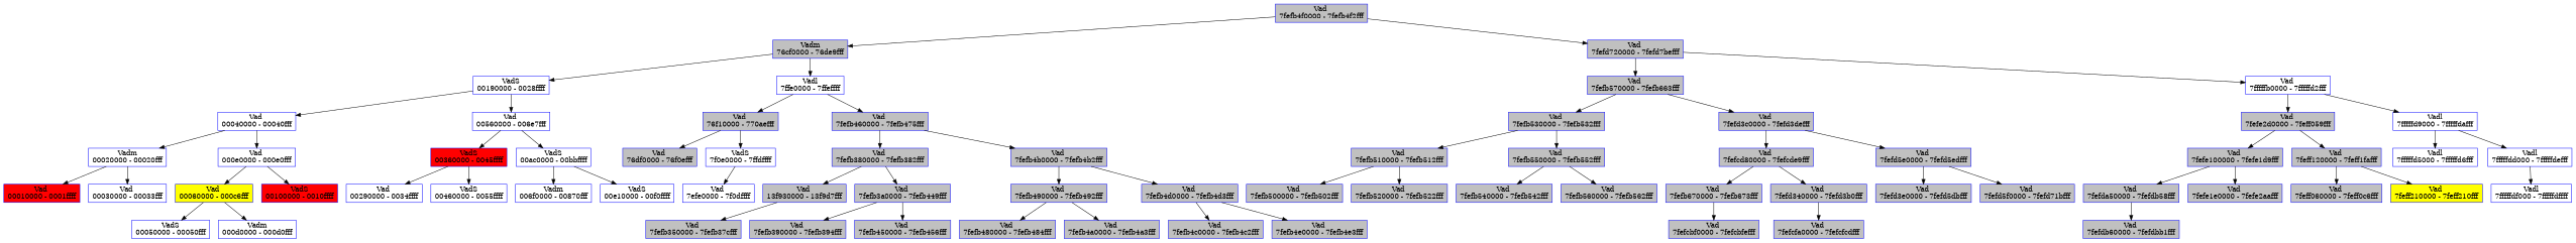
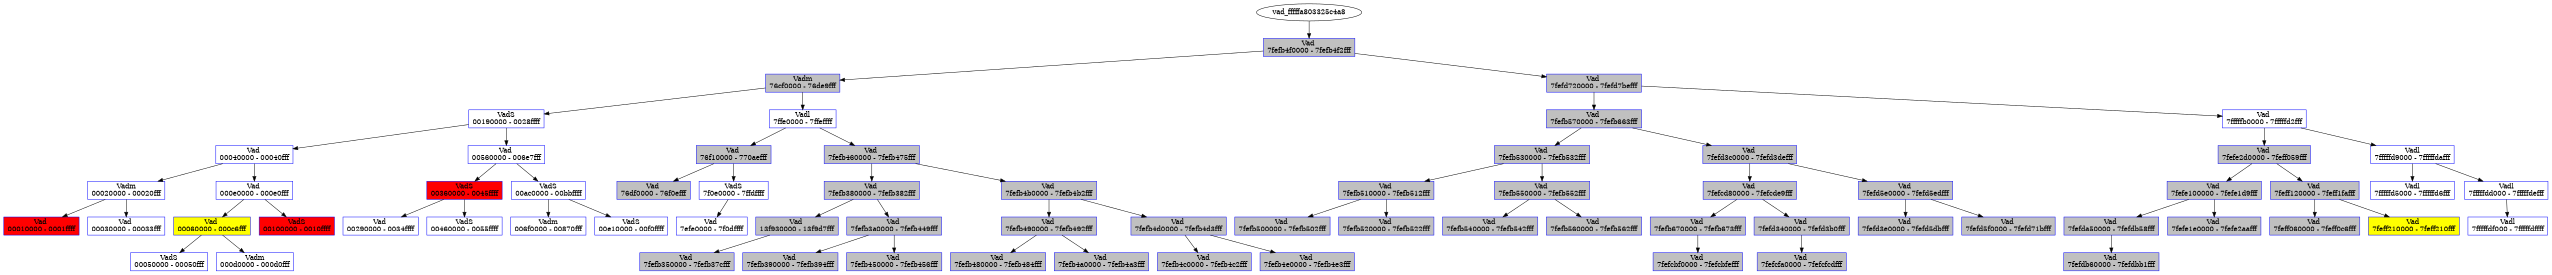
  digraph {
    rankdir=TB
    node [color=blue fillcolor=gray shape=record style=filled]
    n1 [label="{ Vad \n7fefb4f0000 - 7fefb4f2fff }"]
+   vad_fffffa803325c4a8 [color="" fillcolor="" shape="" style=""]
    n3 [label="{ Vadm\n76cf0000 - 76de9fff }"]
    n4 [label="{ Vad \n7fefd720000 - 7fefd7befff }"]
    n5 [fillcolor=white label="{ VadS\n00190000 - 0028ffff }"]
    n6 [fillcolor=white label="{ Vadl\n7ffe0000 - 7ffeffff }"]
    n7 [fillcolor=white label="{ Vad \n00040000 - 00040fff }"]
    n8 [fillcolor=white label="{ Vad \n00560000 - 006e7fff }"]
    n9 [fillcolor=white label="{ Vadm\n00020000 - 00020fff }"]
    n10 [fillcolor=white label="{ Vad \n000e0000 - 000e0fff }"]
    n11 [fillcolor=red label="{ Vad \n00010000 - 0001ffff }"]
    n12 [fillcolor=white label="{ Vad \n00030000 - 00033fff }"]
    n13 [fillcolor=yellow label="{ Vad \n00060000 - 000c6fff }"]
    n14 [fillcolor=red label="{ VadS\n00100000 - 0010ffff }"]
    n15 [fillcolor=white label="{ VadS\n00050000 - 00050fff }"]
    n16 [fillcolor=white label="{ Vadm\n000d0000 - 000d0fff }"]
    n17 [fillcolor=red label="{ VadS\n00360000 - 0045ffff }"]
    n18 [fillcolor=white label="{ VadS\n00ac0000 - 00bbffff }"]
    n19 [fillcolor=white label="{ Vad \n00290000 - 0034ffff }"]
    n20 [fillcolor=white label="{ VadS\n00460000 - 0055ffff }"]
    n21 [fillcolor=white label="{ Vadm\n006f0000 - 00870fff }"]
    n22 [fillcolor=white label="{ VadS\n00e10000 - 00f0ffff }"]
    n23 [label="{ Vad \n76f10000 - 770aefff }"]
    n24 [label="{ Vad \n7fefb460000 - 7fefb475fff }"]
    n25 [label="{ Vad \n76df0000 - 76f0efff }"]
    n26 [fillcolor=white label="{ VadS\n7f0e0000 - 7ffdffff }"]
    n27 [fillcolor=white label="{ Vad \n7efe0000 - 7f0dffff }"]
    n28 [label="{ Vad \n7fefb380000 - 7fefb382fff }"]
    n29 [label="{ Vad \n7fefb4b0000 - 7fefb4b2fff }"]
    n30 [label="{ Vad \n13f930000 - 13f9d7fff }"]
    n31 [label="{ Vad \n7fefb3a0000 - 7fefb449fff }"]
    n32 [label="{ Vad \n7fefb350000 - 7fefb37cfff }"]
    n33 [label="{ Vad \n7fefb390000 - 7fefb394fff }"]
    n34 [label="{ Vad \n7fefb450000 - 7fefb456fff }"]
    n35 [label="{ Vad \n7fefb490000 - 7fefb492fff }"]
    n36 [label="{ Vad \n7fefb4d0000 - 7fefb4d3fff }"]
    n37 [label="{ Vad \n7fefb480000 - 7fefb484fff }"]
    n38 [label="{ Vad \n7fefb4a0000 - 7fefb4a3fff }"]
    n39 [label="{ Vad \n7fefb4c0000 - 7fefb4c2fff }"]
    n40 [label="{ Vad \n7fefb4e0000 - 7fefb4e3fff }"]
    n41 [label="{ Vad \n7fefb570000 - 7fefb663fff }"]
    n42 [fillcolor=white label="{ Vad \n7fffffb0000 - 7fffffd2fff }"]
    n43 [label="{ Vad \n7fefb530000 - 7fefb532fff }"]
    n44 [label="{ Vad \n7fefd3c0000 - 7fefd3defff }"]
    n45 [label="{ Vad \n7fefb510000 - 7fefb512fff }"]
    n46 [label="{ Vad \n7fefb550000 - 7fefb552fff }"]
    n47 [label="{ Vad \n7fefb500000 - 7fefb502fff }"]
    n48 [label="{ Vad \n7fefb520000 - 7fefb522fff }"]
    n49 [label="{ Vad \n7fefb540000 - 7fefb542fff }"]
    n50 [label="{ Vad \n7fefb560000 - 7fefb562fff }"]
    n51 [label="{ Vad \n7fefcd80000 - 7fefcde9fff }"]
    n52 [label="{ Vad \n7fefd5e0000 - 7fefd5edfff }"]
    n53 [label="{ Vad \n7fefb670000 - 7fefb673fff }"]
    n54 [label="{ Vad \n7fefd340000 - 7fefd3b0fff }"]
    n55 [label="{ Vad \n7fefcbf0000 - 7fefcbfefff }"]
    n56 [label="{ Vad \n7fefcfa0000 - 7fefcfcdfff }"]
    n57 [label="{ Vad \n7fefd3e0000 - 7fefd5dbfff }"]
    n58 [label="{ Vad \n7fefd5f0000 - 7fefd71bfff }"]
    n59 [label="{ Vad \n7fefe2d0000 - 7feff059fff }"]
    n60 [fillcolor=white label="{ Vadl\n7fffffd9000 - 7fffffdafff }"]
    n61 [label="{ Vad \n7fefe100000 - 7fefe1d9fff }"]
    n62 [label="{ Vad \n7feff120000 - 7feff1fafff }"]
    n63 [label="{ Vad \n7fefda50000 - 7fefdb58fff }"]
    n64 [label="{ Vad \n7fefe1e0000 - 7fefe2aafff }"]
    n65 [label="{ Vad \n7fefdb60000 - 7fefdbb1fff }"]
    n66 [label="{ Vad \n7feff060000 - 7feff0c6fff }"]
    n67 [fillcolor=yellow label="{ Vad \n7feff210000 - 7feff210fff }"]
    n68 [fillcolor=white label="{ Vadl\n7fffffd5000 - 7fffffd6fff }"]
    n69 [fillcolor=white label="{ Vadl\n7fffffdd000 - 7fffffdefff }"]
    n70 [fillcolor=white label="{ Vadl\n7fffffdf000 - 7fffffdffff }"]
    n1 -> n3
    n1 -> n4
+   vad_fffffa803325c4a8 -> n1
    n3 -> n5
    n3 -> n6
    n4 -> n41
    n4 -> n42
    n5 -> n7
    n5 -> n8
    n6 -> n23
    n6 -> n24
    n7 -> n9
    n7 -> n10
    n8 -> n17
    n8 -> n18
    n9 -> n11
    n9 -> n12
    n10 -> n13
    n10 -> n14
    n13 -> n15
    n13 -> n16
    n17 -> n19
    n17 -> n20
    n18 -> n21
    n18 -> n22
    n23 -> n25
    n23 -> n26
    n24 -> n28
    n24 -> n29
    n26 -> n27
    n28 -> n30
    n28 -> n31
    n29 -> n35
    n29 -> n36
    n30 -> n32
    n31 -> n33
    n31 -> n34
    n35 -> n37
    n35 -> n38
    n36 -> n39
    n36 -> n40
    n41 -> n43
    n41 -> n44
    n42 -> n59
    n42 -> n60
    n43 -> n45
    n43 -> n46
    n44 -> n51
    n44 -> n52
    n45 -> n47
    n45 -> n48
    n46 -> n49
    n46 -> n50
    n51 -> n53
    n51 -> n54
    n52 -> n57
    n52 -> n58
    n53 -> n55
    n54 -> n56
    n59 -> n61
    n59 -> n62
    n60 -> n68
    n60 -> n69
    n61 -> n63
    n61 -> n64
    n62 -> n66
    n62 -> n67
    n63 -> n65
    n69 -> n70
  }
